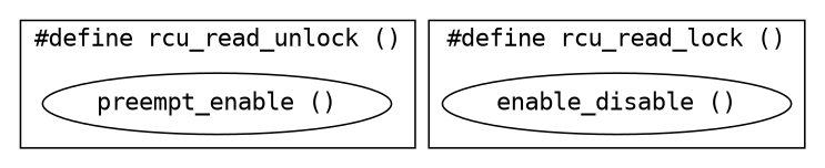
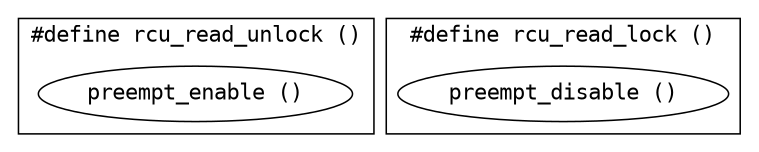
  digraph {
    fontname="DejaVu Sans Mono"
    node [fontname="DejaVu Sans Mono"]
    n1 [label="preempt_enable ()"]
-   n2 [label="enable_disable ()"]
+   n2 [label="preempt_disable ()"]
    subgraph cluster_1 {
      label="#define rcu_read_unlock ()"
      n1
    }
    subgraph cluster_2 {
      label="#define rcu_read_lock ()"
      n2
    }
  }
